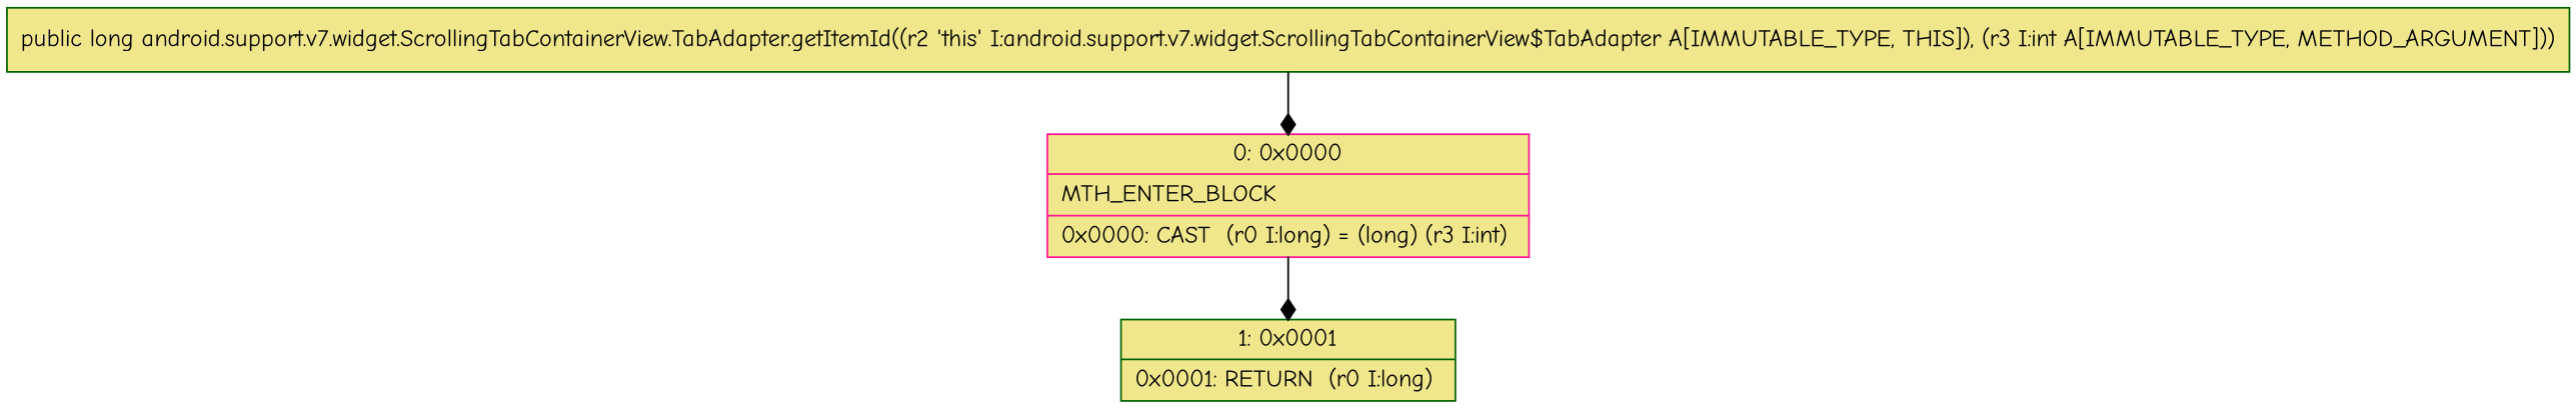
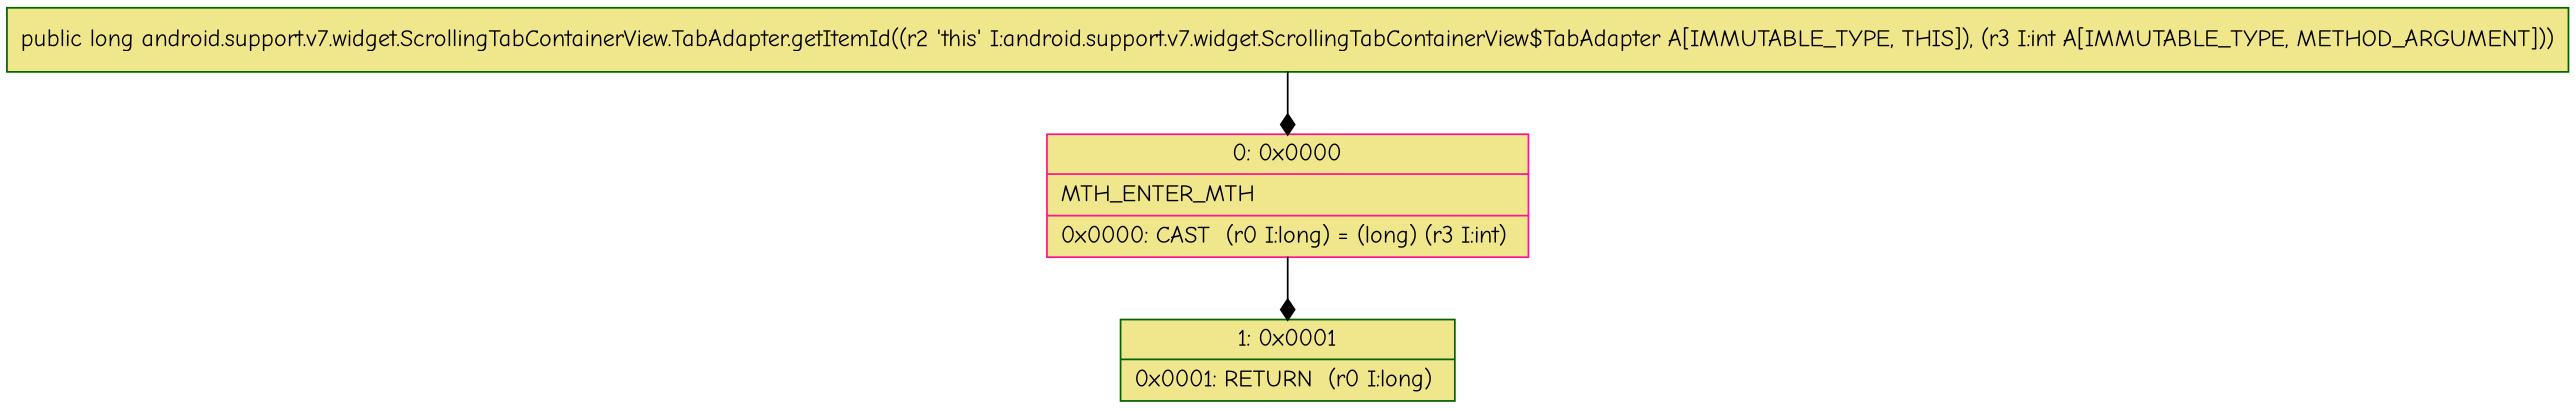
  digraph {
    fontname="Comic Neue"
    node [shape=record style=filled fillcolor=khaki color=darkgreen fontname="Comic Neue"]
    edge [style=solid arrowhead=diamond fontname="Comic Neue"]
-   n1 [label="{0\:\ 0x0000|MTH_ENTER_BLOCK\l|0x0000: CAST  (r0 I:long) = (long) (r3 I:int) \l}" color=deeppink]
+   n1 [label="{0\:\ 0x0000|MTH_ENTER_MTH\l|0x0000: CAST  (r0 I:long) = (long) (r3 I:int) \l}" color=deeppink]
    n2 [label="{1\:\ 0x0001|0x0001: RETURN  (r0 I:long) \l}"]
    n3 [label="{public long android.support.v7.widget.ScrollingTabContainerView.TabAdapter.getItemId((r2 'this' I:android.support.v7.widget.ScrollingTabContainerView$TabAdapter A[IMMUTABLE_TYPE, THIS]), (r3 I:int A[IMMUTABLE_TYPE, METHOD_ARGUMENT])) }"]
    n1 -> n2
    n3 -> n1
  }
